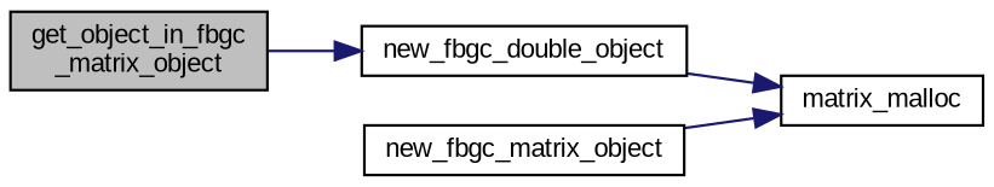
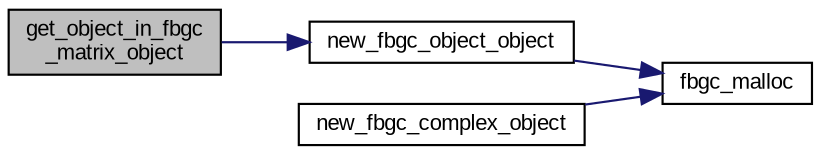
  digraph {
    fontname="Liberation Sans"
    rankdir=LR
    node [color=black fillcolor=white fontname="Liberation Sans" fontsize=10 shape=record style=filled]
    edge [color=midnightblue fontname="Liberation Sans" fontsize=10 labelfontname=Helvetica labelfontsize=10 style=solid]
    n1 [fillcolor=grey75 fontcolor=black height=0.2 label="get_object_in_fbgc\l_matrix_object" width=0.4]
-   n2 [height=0.2 label=new_fbgc_double_object width=0.4]
-   n3 [height=0.2 label=new_fbgc_matrix_object width=0.4]
-   n4 [height=0.2 label=matrix_malloc width=0.4]
+   n2 [height=0.2 label=new_fbgc_object_object width=0.4]
+   n3 [height=0.2 label=new_fbgc_complex_object width=0.4]
+   n4 [height=0.2 label=fbgc_malloc width=0.4]
    n1 -> n2
    n2 -> n4
    n3 -> n4
  }
